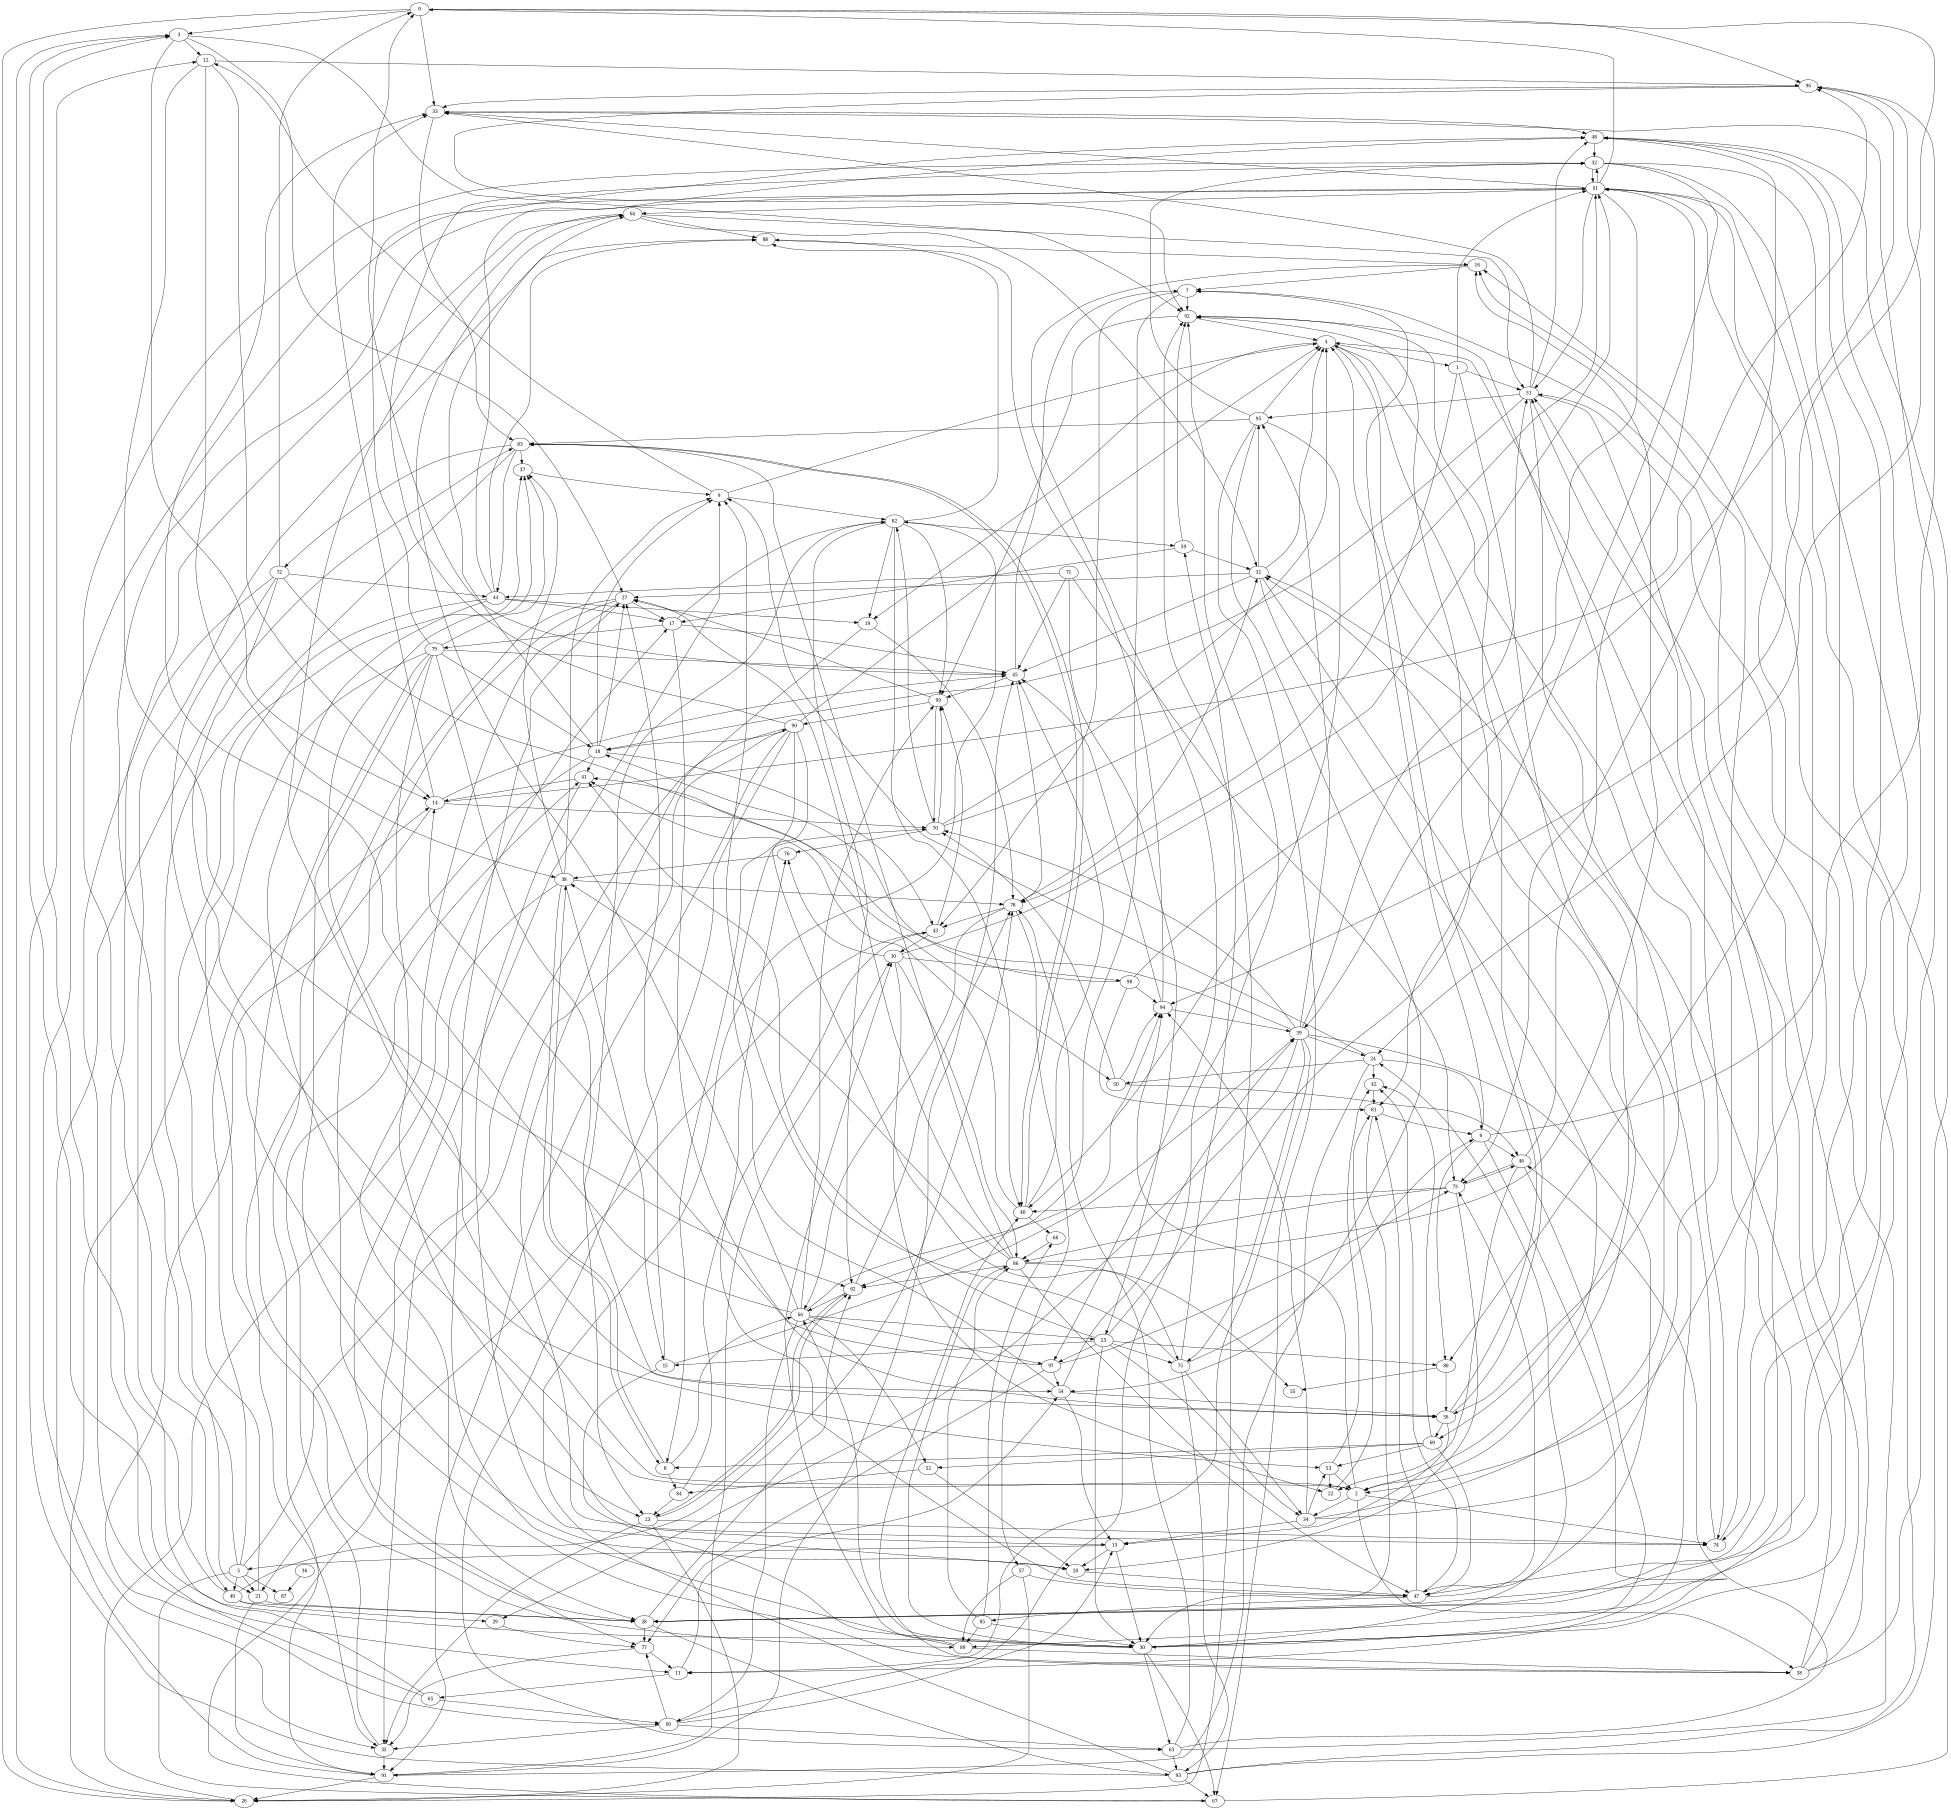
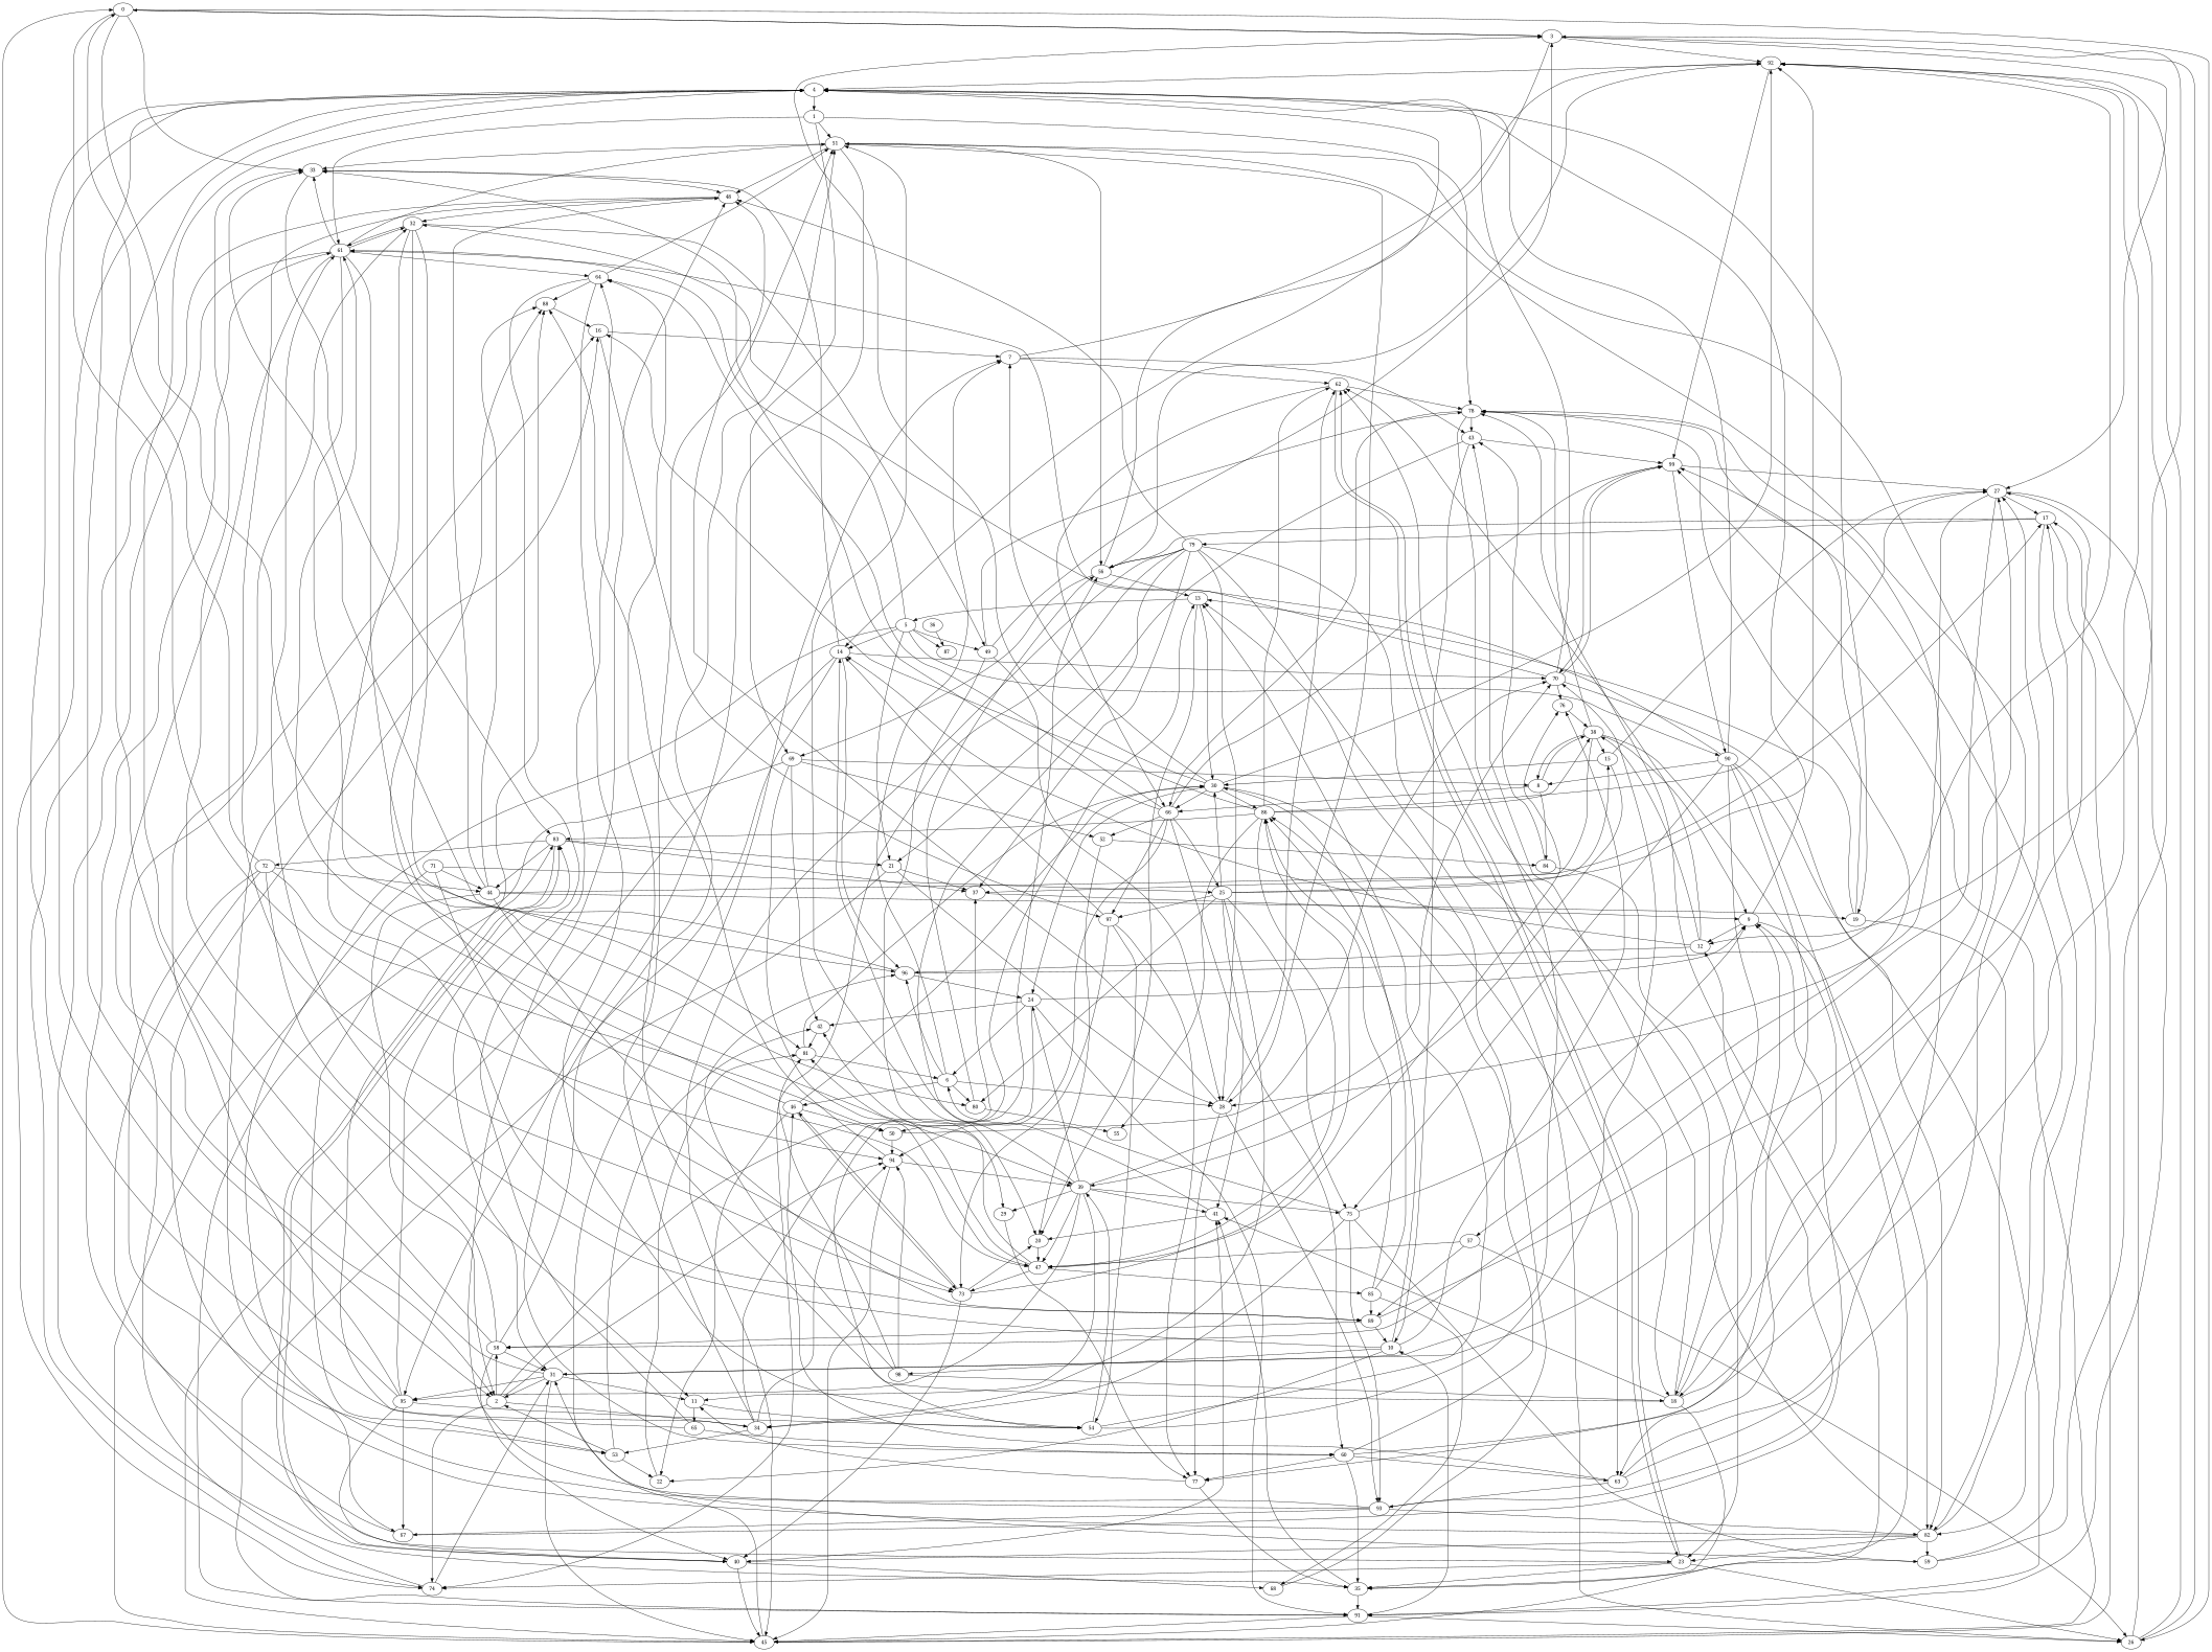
  digraph {
    fontname="Noto Serif"
    node [fontname="Noto Serif"]
    edge [fontname="Noto Serif"]
    0
    3
    26
    33
    94
    96
    12
    14
    27
    92
    17
    48
    83
    45
    39
    88
    24
    1
    51
    61
    69
    78
    28
    56
    18
    95
    2
    80
    35
    64
    32
    8
    47
    42
    53
    52
    43
    66
    31
    57
    34
    37
    58
    74
    4
    13
    9
    40
    16
    62
    38
    60
    70
    91
    99
    19
    5
    21
    49
    67
    87
    90
    29
    75
    63
    6
    7
    46
    77
    93
    22
    30
    73
    55
    10
    23
    84
    15
    97
    25
    82
    59
    76
    86
    98
    81
    11
    54
    65
    20
    41
    79
    85
    50
    89
    44
    72
    36
    68
    71
    0 -> 3
    0 -> 26
    0 -> 33
    0 -> 94
    0 -> 96
-   61 -> 0
+   3 -> 0
    3 -> 12
    3 -> 14
    3 -> 27
    3 -> 92
    26 -> 3
    26 -> 92
    26 -> 17
    33 -> 48
    33 -> 83
    94 -> 45
    94 -> 39
    94 -> 88
    96 -> 33
    96 -> 92
    96 -> 24
    12 -> 96
    12 -> 14
    12 -> 62
    12 -> 38
    14 -> 33
    14 -> 96
    14 -> 45
    14 -> 60
    14 -> 70
    27 -> 17
    27 -> 28
    27 -> 58
    27 -> 91
    92 -> 4
    92 -> 99
    17 -> 45
    17 -> 56
    17 -> 82
    17 -> 79
    48 -> 32
    48 -> 74
    48 -> 73
    83 -> 37
    83 -> 40
    83 -> 21
    83 -> 44
    83 -> 72
    45 -> 0
    45 -> 78
    45 -> 99
    45 -> 7
    39 -> 24
    39 -> 51
    39 -> 95
    39 -> 47
    39 -> 70
    39 -> 29
    39 -> 75
    39 -> 11
    39 -> 41
    88 -> 16
    24 -> 42
    24 -> 9
    24 -> 91
    24 -> 6
    24 -> 50
    1 -> 51
    1 -> 61
    1 -> 69
    1 -> 78
    51 -> 33
    51 -> 48
    51 -> 28
    51 -> 56
    51 -> 18
    51 -> 95
    61 -> 33
    61 -> 39
    61 -> 51
    61 -> 2
    61 -> 80
    61 -> 35
    61 -> 64
    61 -> 32
    69 -> 8
    69 -> 47
    69 -> 42
    69 -> 53
    69 -> 52
    78 -> 43
    78 -> 66
    78 -> 31
    78 -> 57
    28 -> 48
    28 -> 62
    28 -> 77
    28 -> 93
    56 -> 92
    56 -> 69
    56 -> 4
    56 -> 13
    18 -> 27
    18 -> 35
    18 -> 64
    18 -> 43
    18 -> 9
    18 -> 41
    95 -> 83
    95 -> 32
    95 -> 4
    95 -> 40
    95 -> 67
    95 -> 54
    2 -> 94
    2 -> 34
    2 -> 37
    2 -> 58
    2 -> 74
    80 -> 56
    80 -> 55
    35 -> 91
    35 -> 41
    64 -> 88
    64 -> 51
    64 -> 31
    64 -> 54
    32 -> 61
    32 -> 47
    32 -> 49
    32 -> 81
    32 -> 89
    8 -> 66
    8 -> 38
    8 -> 84
    47 -> 42
    47 -> 73
    47 -> 76
    47 -> 81
    47 -> 85
    42 -> 81
    53 -> 2
    53 -> 42
    53 -> 22
    52 -> 84
    52 -> 20
    43 -> 99
    43 -> 21
    43 -> 10
    66 -> 33
    66 -> 94
    66 -> 64
    66 -> 52
    66 -> 60
    66 -> 99
    66 -> 97
    66 -> 25
    31 -> 27
    31 -> 45
    31 -> 95
    31 -> 2
    31 -> 4
    31 -> 11
    57 -> 26
    57 -> 47
    57 -> 89
    34 -> 94
    34 -> 51
    34 -> 53
    34 -> 4
    34 -> 13
    37 -> 9
    58 -> 33
    58 -> 51
    58 -> 31
    58 -> 4
    58 -> 40
    74 -> 31
    74 -> 16
    4 -> 1
    4 -> 2
    4 -> 74
    4 -> 19
    13 -> 5
    13 -> 30
    13 -> 20
    9 -> 12
    9 -> 4
    9 -> 82
    40 -> 83
    40 -> 45
    40 -> 41
    40 -> 68
    16 -> 7
    16 -> 97
    62 -> 78
    62 -> 66
    62 -> 23
    38 -> 78
    38 -> 8
    38 -> 37
    38 -> 9
    38 -> 77
    38 -> 15
    60 -> 92
    60 -> 35
    60 -> 13
    60 -> 63
    60 -> 77
    70 -> 61
    70 -> 4
    70 -> 99
    70 -> 82
    70 -> 76
    91 -> 26
    91 -> 83
    91 -> 45
    91 -> 10
    99 -> 27
    99 -> 70
    99 -> 90
    19 -> 78
    19 -> 13
    5 -> 14
    5 -> 61
    5 -> 21
    5 -> 49
    5 -> 67
    5 -> 87
    5 -> 90
    21 -> 28
    21 -> 37
    21 -> 91
    49 -> 3
    49 -> 78
    49 -> 28
    49 -> 29
    67 -> 61
    67 -> 9
    90 -> 18
    90 -> 35
    90 -> 32
    90 -> 8
    90 -> 4
    90 -> 91
    90 -> 75
    90 -> 63
    29 -> 77
    75 -> 34
    75 -> 9
    75 -> 6
    75 -> 93
    75 -> 59
    63 -> 51
    63 -> 78
    63 -> 46
    63 -> 93
    6 -> 96
    6 -> 28
    6 -> 80
    6 -> 7
    6 -> 46
    7 -> 92
    7 -> 43
    7 -> 62
    46 -> 61
    46 -> 22
    46 -> 30
    46 -> 73
    77 -> 35
    77 -> 11
    93 -> 12
    93 -> 48
    93 -> 16
    93 -> 67
    93 -> 82
    22 -> 81
    30 -> 3
    30 -> 92
    30 -> 24
    30 -> 66
-   30 -> 67
    30 -> 63
    30 -> 7
    30 -> 86
    73 -> 40
    73 -> 46
    73 -> 86
    73 -> 20
    10 -> 61
    10 -> 22
    10 -> 76
    10 -> 86
    10 -> 98
    23 -> 26
    23 -> 35
    23 -> 74
    23 -> 62
    84 -> 43
    84 -> 23
    15 -> 27
    15 -> 39
    15 -> 30
    97 -> 14
    97 -> 77
    97 -> 73
    97 -> 54
    25 -> 92
    25 -> 80
    25 -> 34
    25 -> 75
    25 -> 30
    25 -> 15
    25 -> 97
    25 -> 41
    82 -> 88
    82 -> 40
    82 -> 62
    82 -> 99
-   82 -> 19
+   19 -> 82
    82 -> 23
    82 -> 59
    59 -> 92
    59 -> 17
    59 -> 31
    76 -> 38
    86 -> 27
    86 -> 83
    86 -> 47
    86 -> 16
    86 -> 62
    86 -> 38
    86 -> 55
    98 -> 94
    98 -> 96
    98 -> 18
    98 -> 81
    81 -> 6
    81 -> 30
    11 -> 54
    11 -> 65
    54 -> 39
    54 -> 56
    54 -> 13
    54 -> 70
    65 -> 88
    65 -> 64
    65 -> 60
    20 -> 47
    41 -> 14
    41 -> 20
    79 -> 26
    79 -> 48
    79 -> 45
    79 -> 28
    79 -> 56
    79 -> 18
    79 -> 37
    79 -> 74
    79 -> 20
    85 -> 30
    85 -> 86
    85 -> 89
    85 -> 68
    50 -> 94
    50 -> 70
-   50 -> 46
+   46 -> 50
    89 -> 27
    89 -> 58
    89 -> 10
    44 -> 17
    44 -> 48
    44 -> 88
    44 -> 2
    44 -> 19
    44 -> 89
    72 -> 0
    72 -> 53
    72 -> 23
    72 -> 11
    72 -> 50
    72 -> 44
    36 -> 87
    68 -> 86
    71 -> 45
    71 -> 73
    71 -> 25
    71 -> 44
  }
